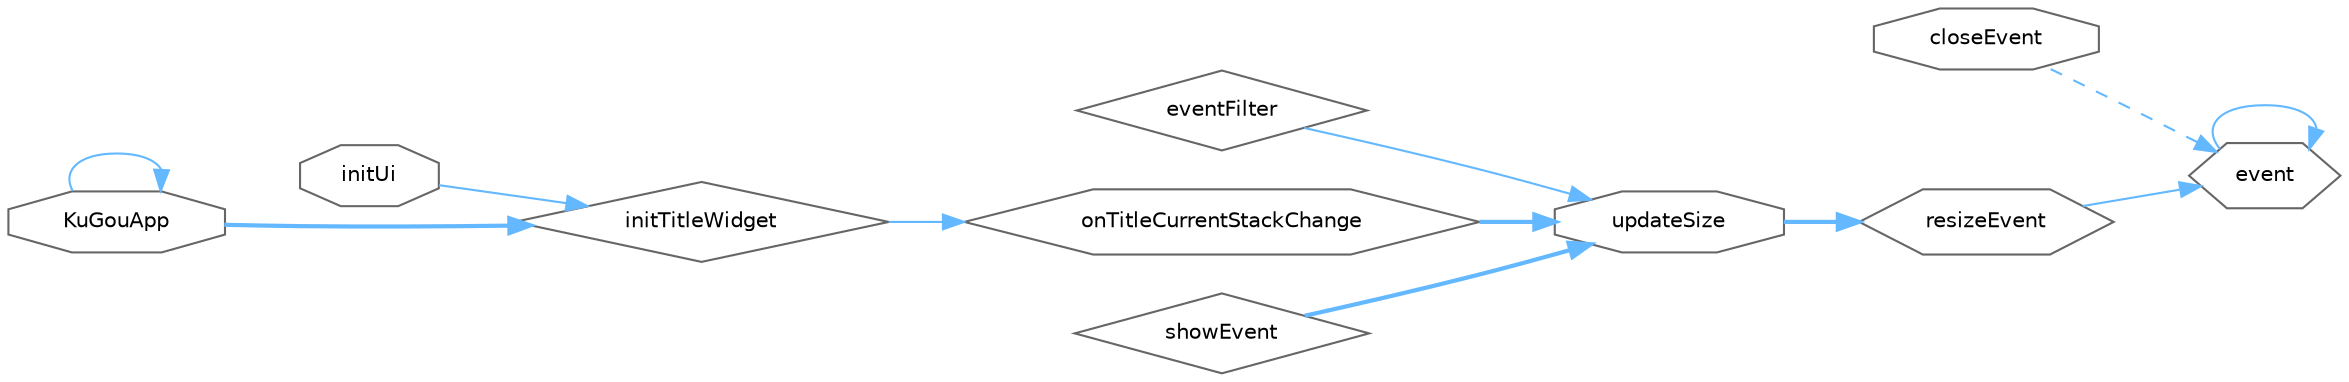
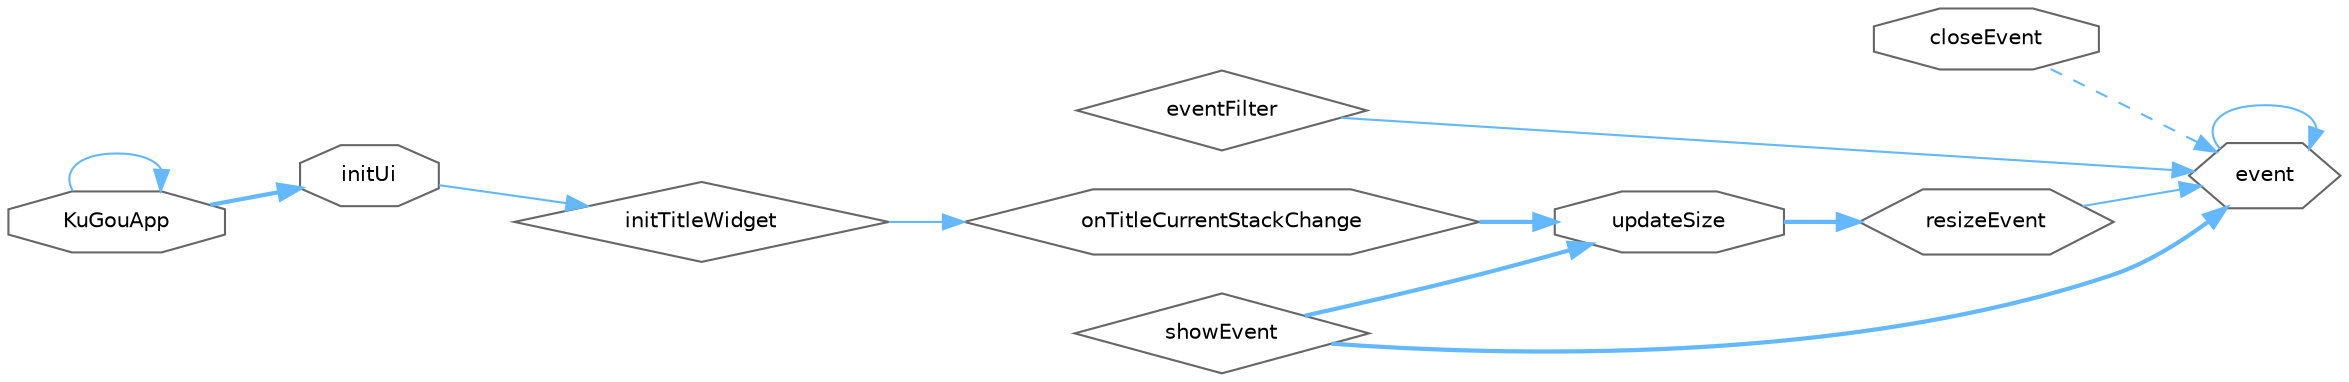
  digraph {
    rankdir=RL
    node [color=grey40 fillcolor=white fontname=Helvetica fontsize=10 shape=octagon style=filled]
    edge [color=steelblue1 dir=back fontname=Helvetica fontsize=10 labelfontname=Helvetica labelfontsize=10 style=solid]
    n1 [height=0.2 label=event shape=hexagon width=0.4]
    n2 [height=0.2 label=closeEvent width=0.4]
    n3 [height=0.2 label=eventFilter shape=diamond width=0.4]
    n4 [height=0.2 label=resizeEvent shape=hexagon width=0.4]
    n5 [height=0.2 label=showEvent shape=diamond width=0.4]
    n6 [height=0.2 label=updateSize width=0.4]
    n7 [height=0.2 label=onTitleCurrentStackChange shape=hexagon width=0.4]
    n8 [height=0.2 label=initTitleWidget shape=diamond width=0.4]
    n9 [height=0.2 label=initUi width=0.4]
    n10 [height=0.2 label=KuGouApp width=0.4]
    n1 -> n1
    n1 -> n2 [style=dashed]
-   n6 -> n3
+   n1 -> n3
    n1 -> n4
+   n1 -> n5 [style=bold]
    n4 -> n6 [style=bold]
    n6 -> n5 [style=bold]
    n6 -> n7 [style=bold]
    n7 -> n8
    n8 -> n9
-   n8 -> n10 [style=bold]
+   n9 -> n10 [style=bold]
    n10 -> n10
  }
